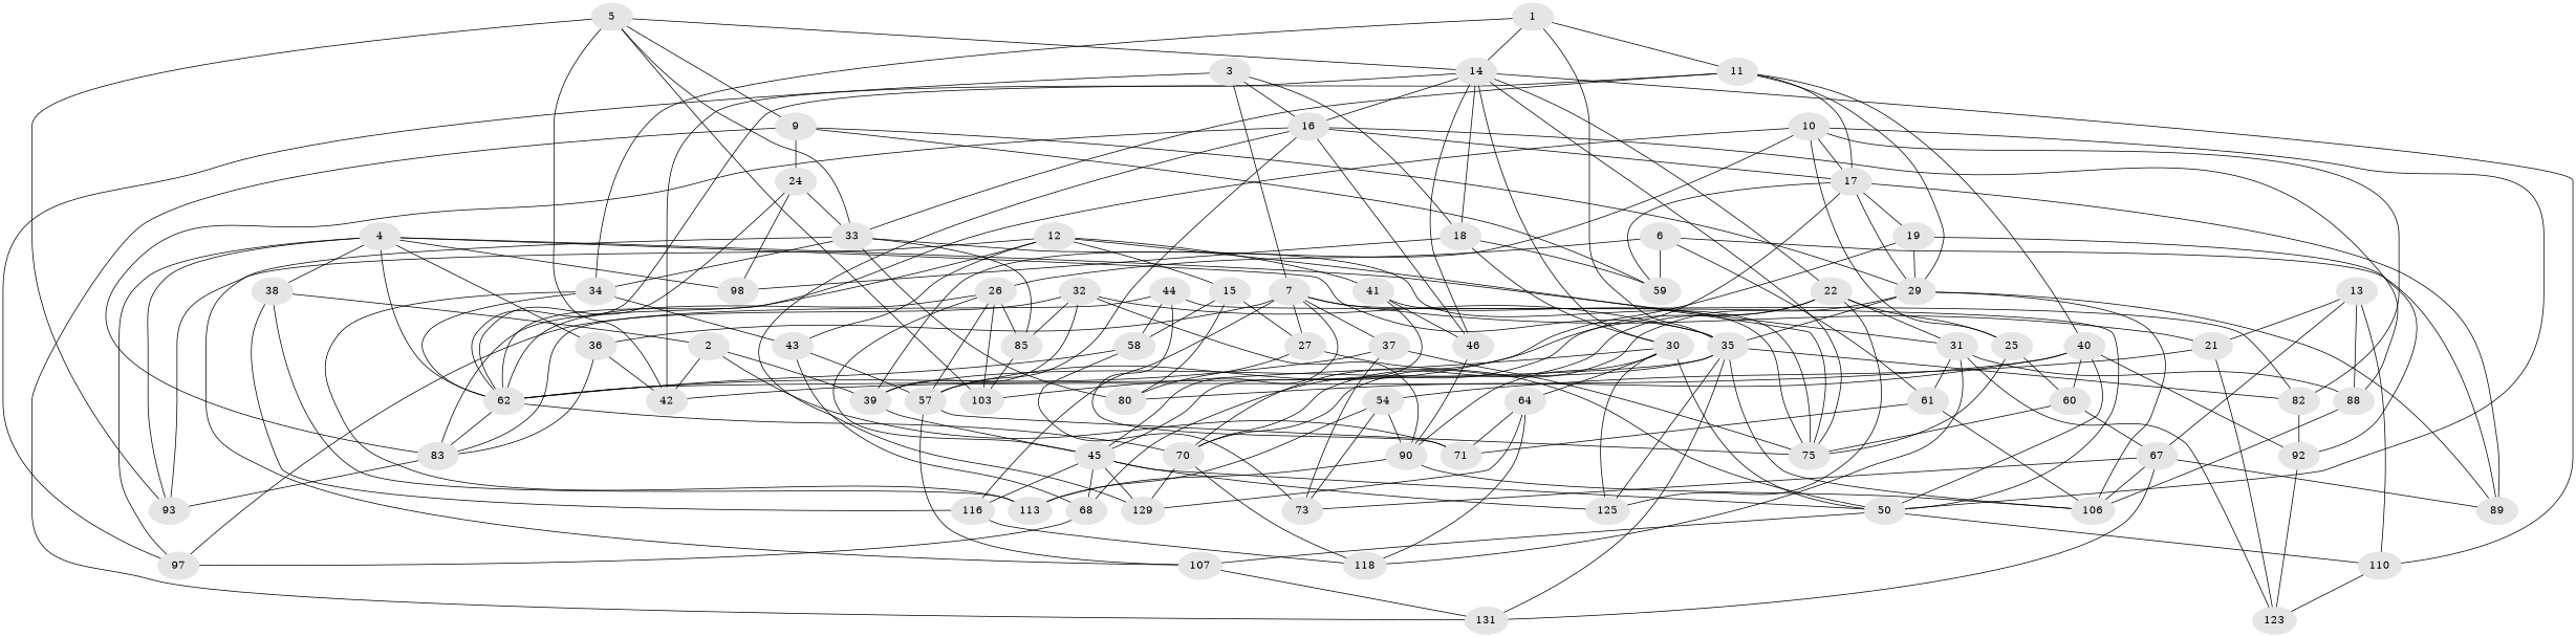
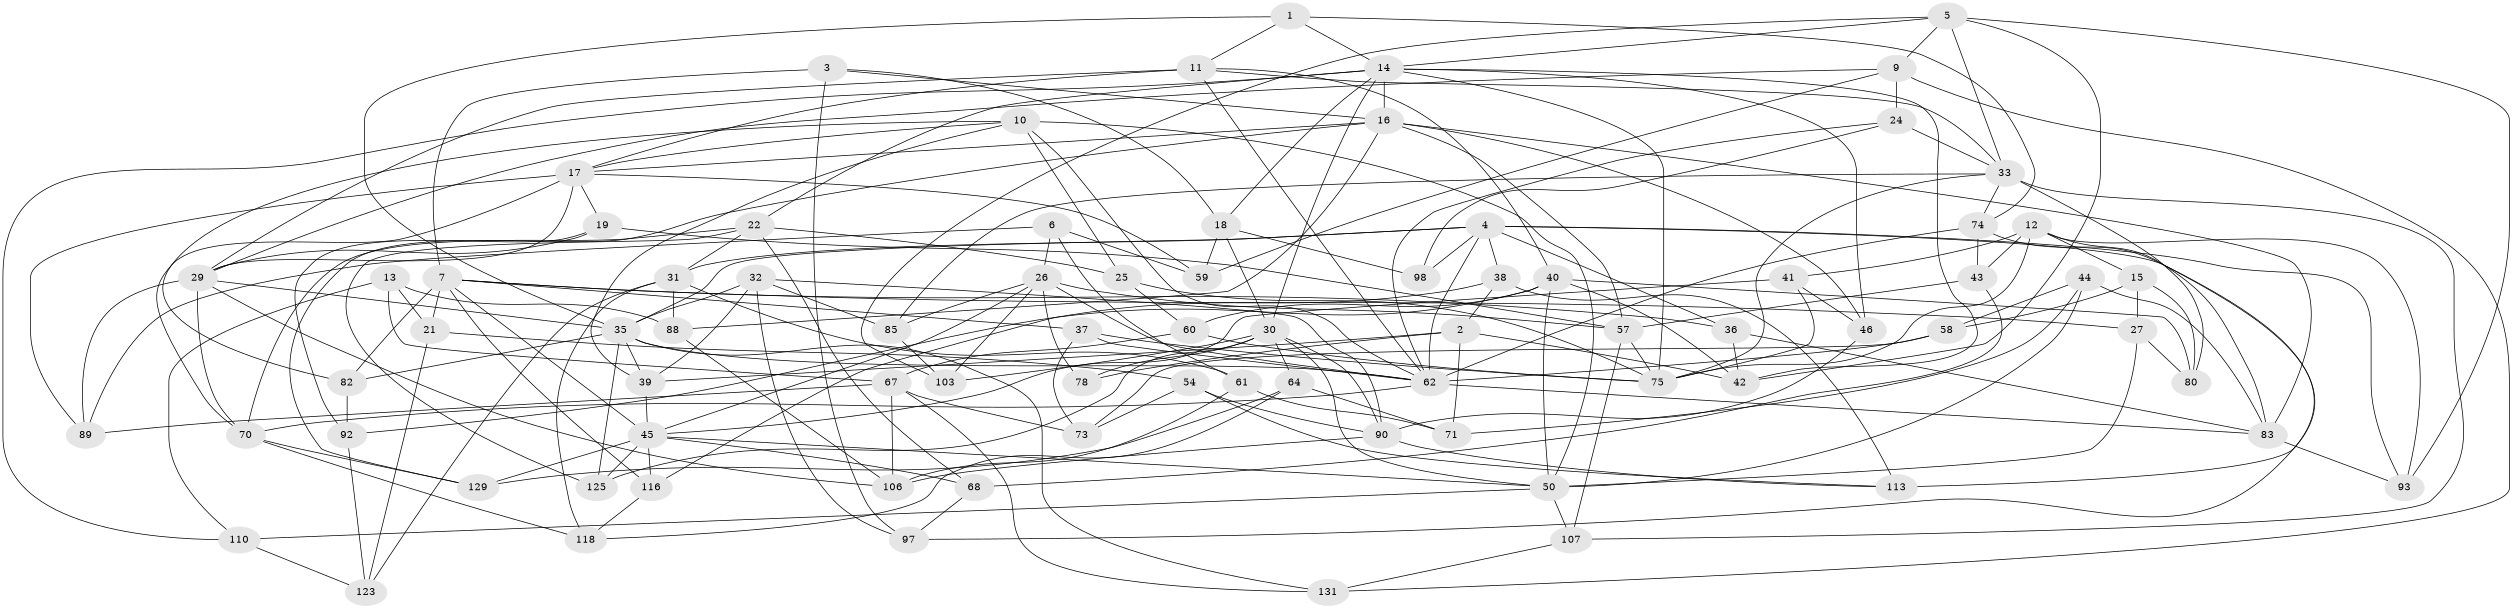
  graph {
    node [color=gray90 style=filled]
    11 [super="+134"]
    62 [super="+63+69"]
    33 [super="+105"]
    29 [super="+99+94"]
    17 [super="+84"]
    40 [super="+65"]
    1
    14 [super="+28+23"]
-   34 [super="+49"]
+   34 [super="+49" label=74]
    35 [super="+72+47"]
    42 [super="+117"]
    16 [super="+111+79"]
    18 [super="+51"]
    75 [super="+102"]
    110
    22 [super="+77"]
    30 [super="+104+86"]
    46
    43 [super="+100"]
    113
    39 [super="+112"]
    82
    131
    125
    106 [super="+120"]
    45 [super="+91+109+66"]
    2
    71
+   78
    7 [super="+108+115"]
    36
    21
    27
    37
    116
    3
    97
    83 [super="+132"]
    88
    57 [super="+126"]
    129
    98
    59
    4 [super="+55+8"]
    31 [super="+114"]
    38
    93
    61
    123
    118
    70 [super="+122"]
    5 [super="+124"]
    9 [super="+74"]
    103
    24
    80
    85
    107
    26 [super="+101+76"]
    6
    89
    54
    50 [super="+52+53"]
    73
    68
    92
    10 [super="+20"]
    25
    19
    60
    12 [super="+96"]
    15
    41
    58
    13
    67 [super="+95"]
    64
    90 [super="+121"]
    32 [super="+119"]
    44
    11 -- 62
    11 -- 33
    11 -- 29
    11 -- 17
    11 -- 40
    62 -- 83
    62 -- 70
    33 -- 34
    33 -- 75
    33 -- 80
    33 -- 85
    33 -- 107
    29 -- 35
    29 -- 106
    29 -- 70
    29 -- 89
    17 -- 29
    17 -- 59
    17 -- 70
    17 -- 89
    17 -- 19
    40 -- 42
    40 -- 80
    40 -- 50
    40 -- 92
    40 -- 60
    1 -- 11
    1 -- 14
    1 -- 34
    1 -- 35
    14 -- 42 [weight=2]
    14 -- 16
    14 -- 18
    14 -- 75
    14 -- 110
    14 -- 22
    14 -- 30
    14 -- 46
    34 -- 62
    34 -- 43 [weight=2]
    34 -- 113
    35 -- 62
    35 -- 39
    35 -- 82
    35 -- 131
    35 -- 125
-   35 -- 106
    16 -- 17
    16 -- 46
    16 -- 83
    16 -- 88
    16 -- 57
    16 -- 129
    18 -- 30
    18 -- 98 [weight=2]
    18 -- 59
    110 -- 123
    22 -- 125
    22 -- 31
    22 -- 70
    22 -- 68
    22 -- 25
    30 -- 125
+   30 -- 78
    30 -- 103
    30 -- 50
    30 -- 64
    30 -- 90
    46 -- 90
    43 -- 57
    43 -- 68
    39 -- 45 [weight=2]
    82 -- 92
    45 -- 125
    45 -- 116
    45 -- 129
    45 -- 50
    45 -- 68
    2 -- 42
    2 -- 39
    2 -- 71
+   2 -- 78
    7 -- 82
    7 -- 45
    7 -- 36
    7 -- 21
    7 -- 27
    7 -- 37
    7 -- 116
    36 -- 42
    36 -- 83
    21 -- 123
    21 -- 54
    27 -- 80
    27 -- 50
    37 -- 62
    37 -- 75
    37 -- 73
    116 -- 118
    3 -- 16
    3 -- 18
    3 -- 7
    3 -- 97
    83 -- 93
    88 -- 106
    57 -- 75
    57 -- 107
    4 -- 62
    4 -- 35
    4 -- 36
    4 -- 97
    4 -- 98
    4 -- 31
    4 -- 38
    4 -- 93
    31 -- 88
    31 -- 61
    31 -- 123
    31 -- 118
    38 -- 113
    38 -- 2
    38 -- 116
    61 -- 106
    61 -- 71
    70 -- 129
    70 -- 118
    5 -- 33
    5 -- 14
    5 -- 42
    5 -- 93
    5 -- 9
    5 -- 103
    9 -- 29
    9 -- 131
    9 -- 59
    9 -- 24
    24 -- 62
    24 -- 33
    24 -- 98
    85 -- 103
    107 -- 131
    26 -- 62 [weight=2]
    26 -- 45
+   26 -- 78
    26 -- 57
    26 -- 103
    26 -- 85
    6 -- 59
    6 -- 61
    6 -- 26
    6 -- 89
    54 -- 113
    54 -- 73
    54 -- 90
    50 -- 110
    50 -- 107
    68 -- 97
    92 -- 123
    10 -- 62
    10 -- 17
    10 -- 39
    10 -- 82
    10 -- 50
    10 -- 25
    25 -- 75
    25 -- 60
    19 -- 29
    19 -- 57
    19 -- 92
    60 -- 75
    60 -- 67
    12 -- 75
    12 -- 43
    12 -- 83
    12 -- 93
    12 -- 15
    12 -- 41
    15 -- 27
    15 -- 80
    15 -- 58
    41 -- 75
    41 -- 46
    41 -- 45
    58 -- 62
    58 -- 73
    13 -- 110
    13 -- 21
    13 -- 88
    13 -- 67
    67 -- 131
    67 -- 106
    67 -- 89
    67 -- 73
    64 -- 71
    64 -- 129
    64 -- 118
    90 -- 113
    90 -- 106
    32 -- 35
    32 -- 39
    32 -- 97
    32 -- 85
    32 -- 90
    44 -- 71
    44 -- 83
    44 -- 50
    44 -- 58
  }
